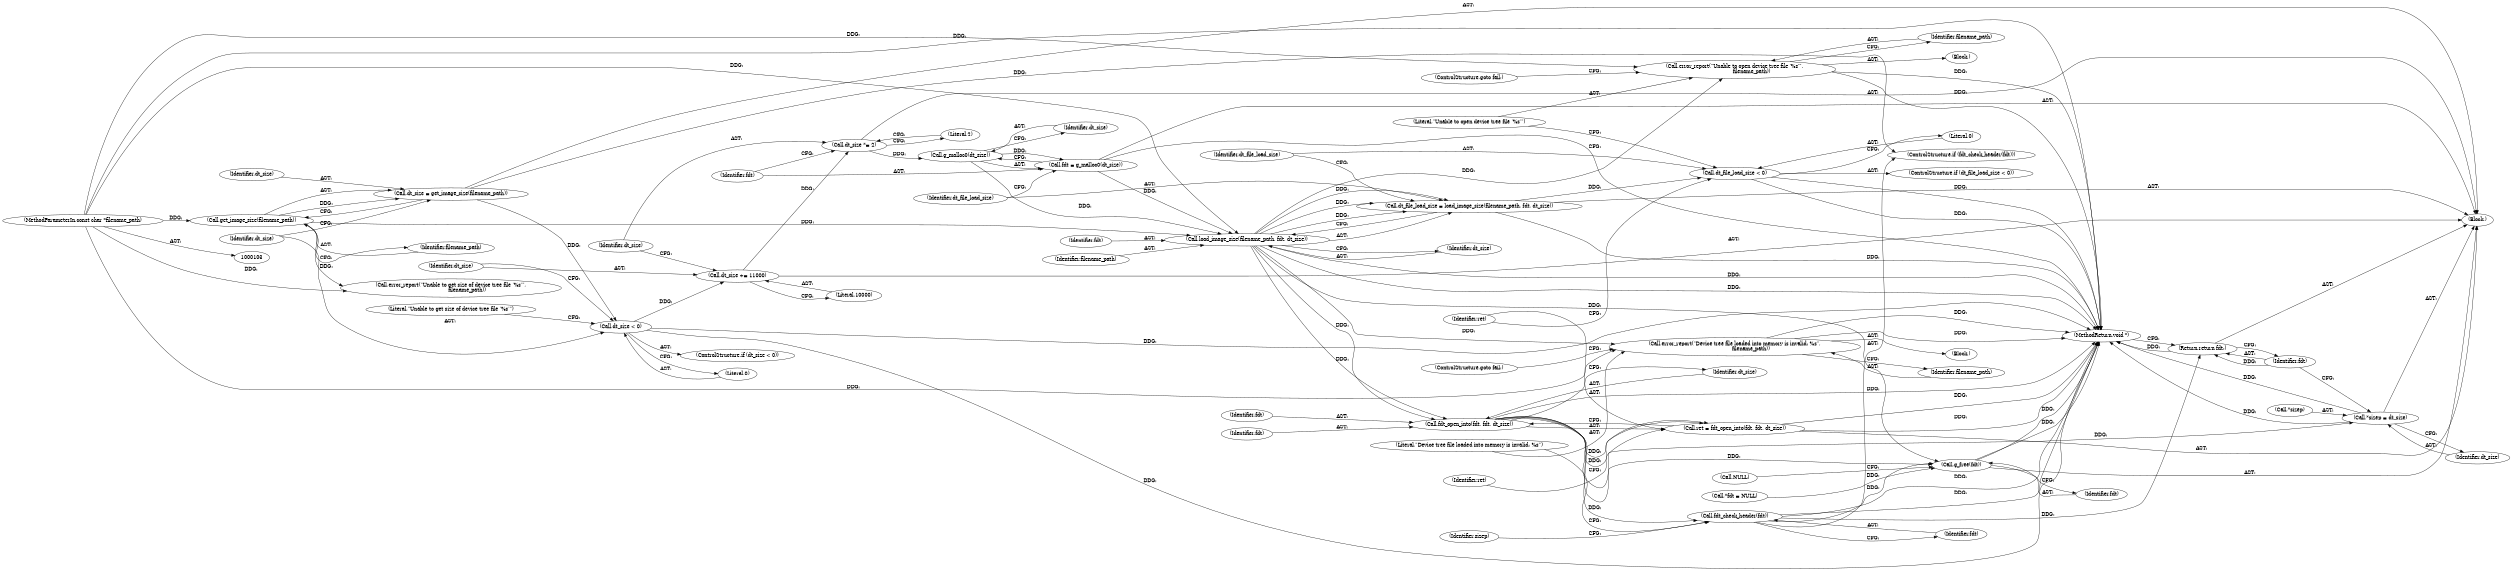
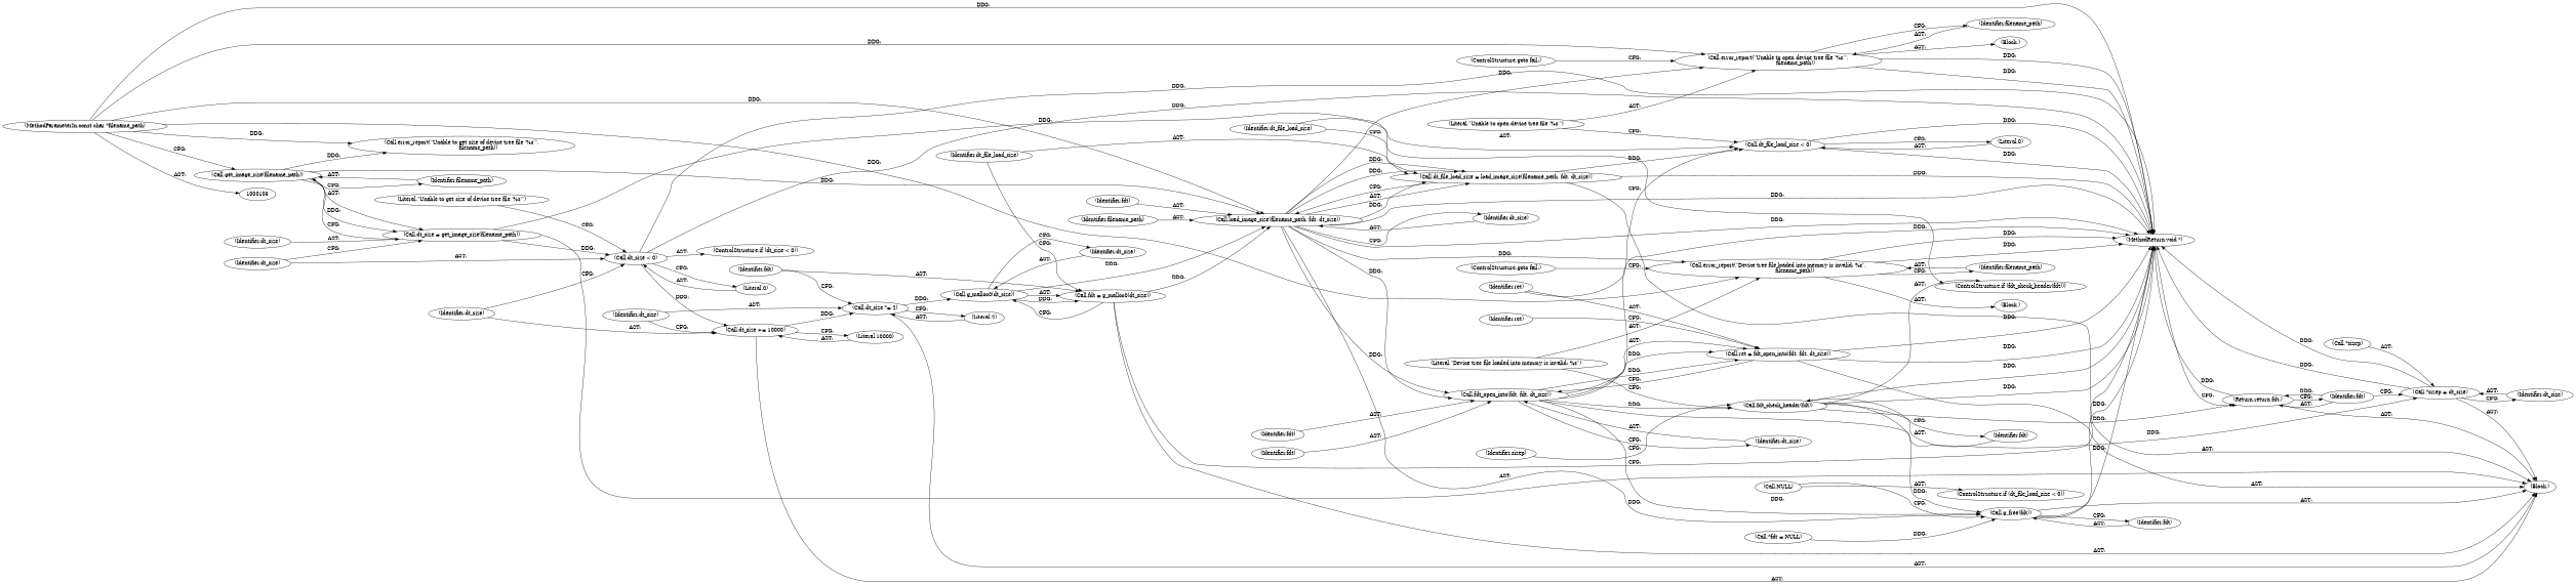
  digraph {
    rankdir=LR
    n1 [label="(Call,load_image_size(filename_path, fdt, dt_size))"]
    n2 [label="(Call,dt_file_load_size = load_image_size(filename_path, fdt, dt_size))"]
    n3 [label="(Call,error_report(\"Unable to open device tree file '%s'\",\n                      filename_path))"]
    n4 [label="(Call,fdt_open_into(fdt, fdt, dt_size))"]
    n5 [label="(Call,g_free(fdt))"]
    n6 [label="(Call,error_report(\"Device tree file loaded into memory is invalid: %s\",\n                     filename_path))"]
    n7 [label="(MethodReturn,void *)"]
    n8 [label="(Identifier,dt_size)"]
    n9 [label="(Block,)"]
    n10 [label="(Call,dt_file_load_size < 0)"]
    n11 [label="(Identifier,filename_path)"]
    n12 [label="(Block,)"]
    n13 [label="(Call,ret = fdt_open_into(fdt, fdt, dt_size))"]
    n14 [label="(Call,fdt_check_header(fdt))"]
    n15 [label="(Call,*sizep = dt_size)"]
    n16 [label="(Identifier,dt_size)"]
    n17 [label="(Identifier,fdt)"]
    n18 [label="(Identifier,filename_path)"]
    n19 [label="(Block,)"]
    n20 [label="(Return,return fdt;)"]
    n21 [label="(Call,get_image_size(filename_path))"]
    n22 [label="(Call,dt_size = get_image_size(filename_path))"]
    n23 [label="(Call,error_report(\"Unable to get size of device tree file '%s'\",\n                     filename_path))"]
    n24 [label="(Identifier,filename_path)"]
    n25 [label="(Call,dt_size < 0)"]
    n26 [label="(ControlStructure,if (fdt_check_header(fdt)))"]
    n27 [label="(MethodParameterIn,const char *filename_path)"]
    1000103
    n29 [label="(Call,fdt = g_malloc0(dt_size))"]
    n30 [label="(Call,g_malloc0(dt_size))"]
    n31 [label="(Identifier,dt_size)"]
    n32 [label="(Call,dt_size *= 2)"]
    n33 [label="(Literal,2)"]
-   n34 [label="(Call,dt_size += 11000)"]
+   n34 [label="(Call,dt_size += 10000)"]
    n35 [label="(Literal,10000)"]
    n36 [label="(ControlStructure,if (dt_size < 0))"]
    n37 [label="(Literal,0)"]
    n38 [label="(Literal,0)"]
    n39 [label="(ControlStructure,if (dt_file_load_size < 0))"]
    n40 [label="(Identifier,fdt)"]
    n41 [label="(Identifier,dt_size)"]
    n42 [label="(Identifier,fdt)"]
    n43 [label="(Identifier,ret)"]
    n44 [label="(ControlStructure,goto fail;)"]
    n45 [label="(Identifier,dt_file_load_size)"]
    n46 [label="(Identifier,fdt)"]
    n47 [label="(Identifier,dt_size)"]
    n48 [label="(Literal,\"Unable to open device tree file '%s'\")"]
    n49 [label="(Identifier,ret)"]
    n50 [label="(ControlStructure,goto fail;)"]
    n51 [label="(Literal,\"Device tree file loaded into memory is invalid: %s\")"]
    n52 [label="(Call,NULL)"]
    n53 [label="(Identifier,dt_size)"]
    n54 [label="(Call,*sizep)"]
    n55 [label="(Identifier,dt_size)"]
    n56 [label="(Identifier,fdt)"]
    n57 [label="(Call,*fdt = NULL)"]
    n58 [label="(Identifier,fdt)"]
    n59 [label="(Identifier,dt_file_load_size)"]
    n60 [label="(Literal,\"Unable to get size of device tree file '%s'\")"]
    n61 [label="(Identifier,sizep)"]
    n62 [label="(Identifier,dt_size)"]
    n63 [label="(Identifier,fdt)"]
    n64 [label="(Identifier,filename_path)"]
    n1 -> n2 [label="AST: "]
    n1 -> n2 [label="DDG: "]
    n1 -> n2 [label="DDG: "]
    n1 -> n2 [label="DDG: "]
    n1 -> n3 [label="DDG: "]
    n1 -> n4 [label="DDG: "]
    n1 -> n4 [label="DDG: "]
    n1 -> n5 [label="DDG: "]
    n1 -> n6 [label="DDG: "]
    n1 -> n7 [label="DDG: "]
    n1 -> n7 [label="DDG: "]
    n1 -> n8 [label="CFG: "]
    n2 -> n1 [label="CFG: "]
    n2 -> n7 [label="DDG: "]
    n2 -> n9 [label="AST: "]
    n2 -> n10 [label="DDG: "]
    n3 -> n7 [label="DDG: "]
    n3 -> n7 [label="DDG: "]
    n3 -> n11 [label="CFG: "]
    n3 -> n12 [label="AST: "]
    n4 -> n5 [label="DDG: "]
    n4 -> n7 [label="DDG: "]
    n4 -> n13 [label="AST: "]
    n4 -> n13 [label="DDG: "]
    n4 -> n13 [label="DDG: "]
    n4 -> n14 [label="DDG: "]
    n4 -> n15 [label="DDG: "]
    n4 -> n16 [label="CFG: "]
    n5 -> n7 [label="DDG: "]
    n5 -> n7 [label="DDG: "]
    n5 -> n9 [label="AST: "]
    n5 -> n17 [label="CFG: "]
    n6 -> n7 [label="DDG: "]
    n6 -> n7 [label="DDG: "]
    n6 -> n18 [label="CFG: "]
    n6 -> n19 [label="AST: "]
    n7 -> n20 [label="CFG: "]
    n8 -> n1 [label="AST: "]
    n10 -> n7 [label="DDG: "]
    n10 -> n7 [label="DDG: "]
    n10 -> n38 [label="CFG: "]
-   n10 -> n39 [label="AST: "]
+   n52 -> n39 [label="AST: "]
    n11 -> n3 [label="AST: "]
    n13 -> n4 [label="CFG: "]
    n13 -> n7 [label="DDG: "]
    n13 -> n7 [label="DDG: "]
    n13 -> n9 [label="AST: "]
    n14 -> n5 [label="DDG: "]
    n14 -> n7 [label="DDG: "]
    n14 -> n7 [label="DDG: "]
    n14 -> n20 [label="DDG: "]
    n14 -> n26 [label="AST: "]
    n14 -> n40 [label="CFG: "]
    n15 -> n7 [label="DDG: "]
    n15 -> n7 [label="DDG: "]
    n15 -> n9 [label="AST: "]
    n15 -> n41 [label="CFG: "]
    n16 -> n4 [label="AST: "]
    n17 -> n5 [label="AST: "]
    n18 -> n6 [label="AST: "]
    n20 -> n7 [label="DDG: "]
    n20 -> n9 [label="AST: "]
    n20 -> n42 [label="CFG: "]
    n21 -> n1 [label="DDG: "]
    n21 -> n22 [label="AST: "]
    n21 -> n22 [label="DDG: "]
    n21 -> n23 [label="DDG: "]
    n21 -> n24 [label="CFG: "]
    n22 -> n9 [label="AST: "]
    n22 -> n21 [label="CFG: "]
    n22 -> n25 [label="DDG: "]
    n22 -> n26 [label="DDG: "]
    n24 -> n21 [label="AST: "]
    n25 -> n7 [label="DDG: "]
    n25 -> n7 [label="DDG: "]
    n25 -> n34 [label="DDG: "]
    n25 -> n36 [label="AST: "]
    n25 -> n37 [label="CFG: "]
    n27 -> n1 [label="DDG: "]
    n27 -> n3 [label="DDG: "]
    n27 -> n6 [label="DDG: "]
    n27 -> n7 [label="DDG: "]
-   n27 -> n21 [label="DDG: "]
+   n27 -> n21 [label="CFG: "]
    n27 -> n23 [label="DDG: "]
    n27 -> 1000103 [label="AST: "]
    n29 -> n1 [label="DDG: "]
    n29 -> n7 [label="CFG: "]
    n29 -> n9 [label="AST: "]
    n29 -> n30 [label="CFG: "]
    n30 -> n1 [label="DDG: "]
    n30 -> n29 [label="AST: "]
    n30 -> n29 [label="DDG: "]
    n30 -> n31 [label="CFG: "]
    n31 -> n30 [label="AST: "]
    n32 -> n9 [label="AST: "]
    n32 -> n30 [label="DDG: "]
    n32 -> n33 [label="CFG: "]
-   n33 -> n32 [label="CFG: "]
+   n33 -> n32 [label="AST: "]
    n34 -> n9 [label="AST: "]
    n34 -> n32 [label="DDG: "]
    n34 -> n35 [label="CFG: "]
    n35 -> n34 [label="AST: "]
    n37 -> n25 [label="AST: "]
    n38 -> n10 [label="AST: "]
    n40 -> n14 [label="AST: "]
    n41 -> n15 [label="AST: "]
    n42 -> n15 [label="CFG: "]
    n42 -> n20 [label="AST: "]
    n42 -> n20 [label="DDG: "]
    n43 -> n10 [label="CFG: "]
    n43 -> n13 [label="AST: "]
    n44 -> n6 [label="CFG: "]
    n45 -> n2 [label="AST: "]
    n45 -> n29 [label="CFG: "]
    n46 -> n29 [label="AST: "]
    n46 -> n32 [label="CFG: "]
    n47 -> n22 [label="AST: "]
    n48 -> n3 [label="AST: "]
    n48 -> n10 [label="CFG: "]
    n49 -> n13 [label="CFG: "]
    n50 -> n3 [label="CFG: "]
    n51 -> n6 [label="AST: "]
    n51 -> n14 [label="CFG: "]
    n52 -> n5 [label="CFG: "]
    n53 -> n32 [label="AST: "]
    n53 -> n34 [label="CFG: "]
    n54 -> n15 [label="AST: "]
    n55 -> n22 [label="CFG: "]
    n55 -> n25 [label="AST: "]
    n56 -> n4 [label="AST: "]
    n57 -> n5 [label="DDG: "]
    n58 -> n1 [label="AST: "]
    n59 -> n2 [label="CFG: "]
    n59 -> n10 [label="AST: "]
    n60 -> n25 [label="CFG: "]
    n61 -> n14 [label="CFG: "]
    n62 -> n25 [label="CFG: "]
    n62 -> n34 [label="AST: "]
    n63 -> n4 [label="AST: "]
    n64 -> n1 [label="AST: "]
  }
